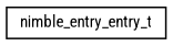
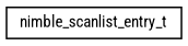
  digraph {
    rankdir=LR
    fontname="Roboto Condensed"
-   n1 [color=black fillcolor=white fontname="Roboto Condensed" fontsize=10 height=0.2 label=nimble_entry_entry_t shape=record style=filled width=0.4]
+   n1 [color=black fillcolor=white fontname="Roboto Condensed" fontsize=10 height=0.2 label=nimble_scanlist_entry_t shape=record style=filled width=0.4]
  }
